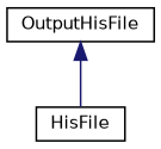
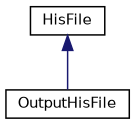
  digraph {
    rankdir=TB
    node [color=black fillcolor=white fontname=Helvetica fontsize=10 shape=record style=filled]
    n1 [height=0.2 label=HisFile width=0.4]
    n2 [height=0.2 label=OutputHisFile width=0.4]
-   n2 -> n1 [color=midnightblue dir=back fontname=Helvetica fontsize=10 labelfontname=Helvetica labelfontsize=10 style=solid]
+   n1 -> n2 [color=midnightblue dir=back fontname=Helvetica fontsize=10 labelfontname=Helvetica labelfontsize=10 style=solid]
  }
